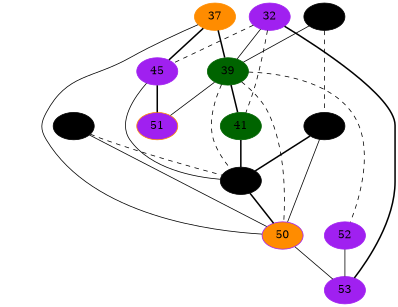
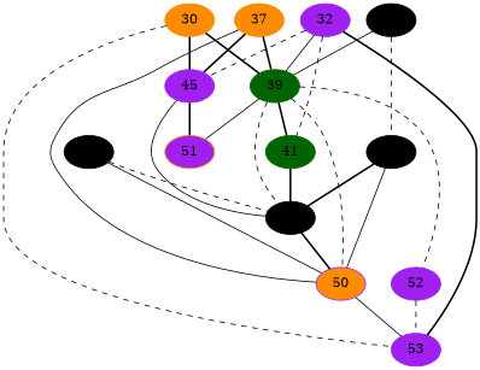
  graph {
    node [color=purple style=filled]
    edge [style=bold]
+   30 [color=darkorange super="+20+21"]
    39 [color=darkgreen super="+38+23+26+16"]
    45 [super="+11"]
    53 [super="+13"]
    50 [fillcolor=darkorange super="+47+28+49"]
    46 [color=black super="+2+1+12+36+43"]
    41 [color=darkgreen super="+24"]
    51 [color=darkorange fillcolor=purple super="+14"]
    52 [super="+29"]
    25 [color=black super="+8"]
    42 [color=black super="+31+19"]
    27 [color=black]
    32
    37 [color=darkorange super="+17+22"]
+   30 -- 39
+   30 -- 45 [weight=2]
+   30 -- 53 [style=dashed]
    39 -- 50 [style=dashed weight=6]
    39 -- 46 [style=dashed weight=3]
    39 -- 41
    39 -- 51 [style=solid weight=2]
    39 -- 52 [style=dashed]
    45 -- 46 [style=solid weight=3]
    45 -- 51 [weight=2]
    50 -- 53 [style=solid]
    46 -- 50 [weight=4]
    41 -- 46 [weight=4]
-   52 -- 53 [style=solid weight=2]
+   52 -- 53 [style=dashed weight=2]
    25 -- 39 [style=solid weight=4]
    25 -- 42 [style=dashed weight=3]
    42 -- 50 [style=solid]
    42 -- 46 [weight=3]
    27 -- 50 [style=solid]
    27 -- 46 [style=dashed weight=2]
    32 -- 39 [style=solid]
    32 -- 45 [style=dashed]
    32 -- 53
    32 -- 41 [style=dashed weight=2]
    37 -- 39 [weight=4]
    37 -- 45
    37 -- 50 [style=solid]
  }
